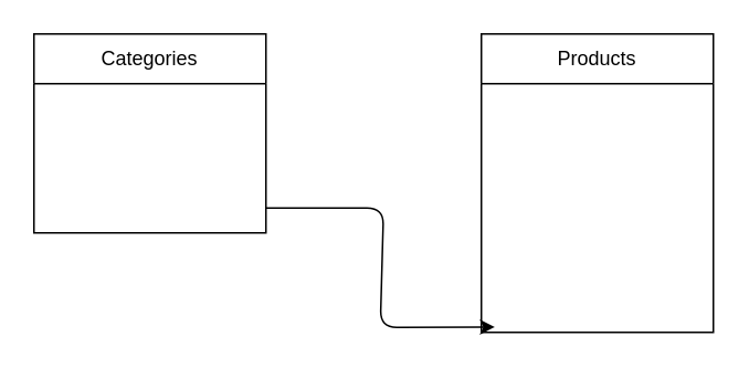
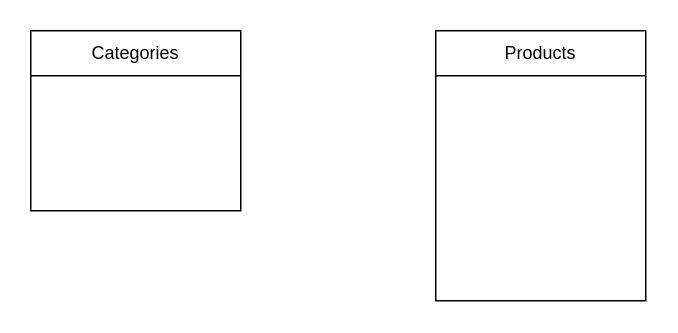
  <mxCell id="0" />
  <mxCell id="1" parent="0" />
  <mxCell id="2" value="Categories" style="swimlane;fontStyle=0;childLayout=stackLayout;horizontal=1;startSize=30;horizontalStack=0;resizeParent=1;resizeParentMax=0;resizeLast=0;collapsible=1;marginBottom=0;whiteSpace=wrap;html=1;fontColor=#000000;labelBorderColor=#FFFFFF;" vertex="1" parent="1"><mxGeometry x="20" y="20" width="140" height="120" as="geometry" /></mxCell>
  <mxCell id="3" value="&lt;ul&gt;&lt;li&gt;id&lt;/li&gt;&lt;/ul&gt;" style="text;strokeColor=none;fillColor=none;align=left;verticalAlign=middle;spacingLeft=4;spacingRight=4;overflow=hidden;points=[[0,0.5],[1,0.5]];portConstraint=eastwest;rotatable=0;whiteSpace=wrap;html=1;fontColor=#FFFFFF;" vertex="1" parent="2"><mxGeometry y="30" width="140" height="30" as="geometry" /></mxCell>
  <mxCell id="4" value="&lt;ul&gt;&lt;li&gt;name&lt;/li&gt;&lt;/ul&gt;" style="text;strokeColor=none;fillColor=none;align=left;verticalAlign=middle;spacingLeft=4;spacingRight=4;overflow=hidden;points=[[0,0.5],[1,0.5]];portConstraint=eastwest;rotatable=0;whiteSpace=wrap;html=1;fontColor=#FFFFFF;" vertex="1" parent="2"><mxGeometry y="60" width="140" height="30" as="geometry" /></mxCell>
  <mxCell id="5" value="&lt;ul&gt;&lt;li&gt;parent_id&lt;/li&gt;&lt;/ul&gt;" style="text;strokeColor=none;fillColor=none;align=left;verticalAlign=middle;spacingLeft=4;spacingRight=4;overflow=hidden;points=[[0,0.5],[1,0.5]];portConstraint=eastwest;rotatable=0;whiteSpace=wrap;html=1;fontColor=#FFFFFF;" vertex="1" parent="2"><mxGeometry y="90" width="140" height="30" as="geometry" /></mxCell>
  <mxCell id="6" value="Products" style="swimlane;fontStyle=0;childLayout=stackLayout;horizontal=1;startSize=30;horizontalStack=0;resizeParent=1;resizeParentMax=0;resizeLast=0;collapsible=1;marginBottom=0;whiteSpace=wrap;html=1;labelBorderColor=#FFFFFF;" vertex="1" parent="1"><mxGeometry x="290" y="20" width="140" height="180" as="geometry"><mxRectangle x="410" y="60" width="90" height="30" as="alternateBounds" /></mxGeometry></mxCell>
  <mxCell id="7" value="&lt;ul&gt;&lt;li&gt;id&lt;/li&gt;&lt;/ul&gt;" style="text;strokeColor=none;fillColor=none;align=left;verticalAlign=middle;spacingLeft=4;spacingRight=4;overflow=hidden;points=[[0,0.5],[1,0.5]];portConstraint=eastwest;rotatable=0;whiteSpace=wrap;html=1;fontColor=#FFFFFF;" vertex="1" parent="6"><mxGeometry y="30" width="140" height="30" as="geometry" /></mxCell>
  <mxCell id="8" value="&lt;ul&gt;&lt;li&gt;name&lt;/li&gt;&lt;/ul&gt;" style="text;strokeColor=none;fillColor=none;align=left;verticalAlign=middle;spacingLeft=4;spacingRight=4;overflow=hidden;points=[[0,0.5],[1,0.5]];portConstraint=eastwest;rotatable=0;whiteSpace=wrap;html=1;fontColor=#FFFFFF;" vertex="1" parent="6"><mxGeometry y="60" width="140" height="30" as="geometry" /></mxCell>
  <mxCell id="9" value="&lt;ul&gt;&lt;li&gt;amount&lt;/li&gt;&lt;/ul&gt;" style="text;strokeColor=none;fillColor=none;align=left;verticalAlign=bottom;spacingLeft=4;spacingRight=4;overflow=hidden;points=[[0,0.5],[1,0.5]];portConstraint=eastwest;rotatable=0;whiteSpace=wrap;html=1;fontColor=#FFFFFF;" vertex="1" parent="6"><mxGeometry y="90" width="140" height="30" as="geometry" /></mxCell>
  <mxCell id="10" value="&lt;ul&gt;&lt;li&gt;buy_amount&lt;/li&gt;&lt;/ul&gt;" style="text;strokeColor=none;fillColor=none;align=left;verticalAlign=bottom;spacingLeft=4;spacingRight=4;overflow=hidden;points=[[0,0.5],[1,0.5]];portConstraint=eastwest;rotatable=0;whiteSpace=wrap;html=1;fontColor=#FFFFFF;" vertex="1" parent="6"><mxGeometry y="120" width="140" height="30" as="geometry" /></mxCell>
  <mxCell id="11" value="&lt;ul&gt;&lt;li&gt;name_id&lt;/li&gt;&lt;/ul&gt;" style="text;strokeColor=none;fillColor=none;align=left;verticalAlign=bottom;spacingLeft=4;spacingRight=4;overflow=hidden;points=[[0,0.5],[1,0.5]];portConstraint=eastwest;rotatable=0;whiteSpace=wrap;html=1;fontColor=#FFFFFF;" vertex="1" parent="6"><mxGeometry y="150" width="140" height="30" as="geometry" /></mxCell>
- <mxCell id="12" style="edgeStyle=none;html=1;entryX=0.058;entryY=0.893;entryDx=0;entryDy=0;entryPerimeter=0;fontColor=#FFFFFF;labelBackgroundColor=#FFFFFF;exitX=1;exitY=0.5;exitDx=0;exitDy=0;" edge="1" parent="1" source="5" target="11"><mxGeometry relative="1" as="geometry"><Array as="points"><mxPoint x="231" y="125" /><mxPoint x="229" y="197" /></Array></mxGeometry></mxCell>
